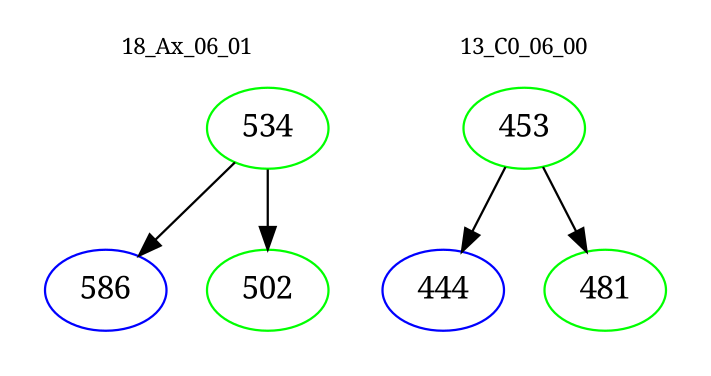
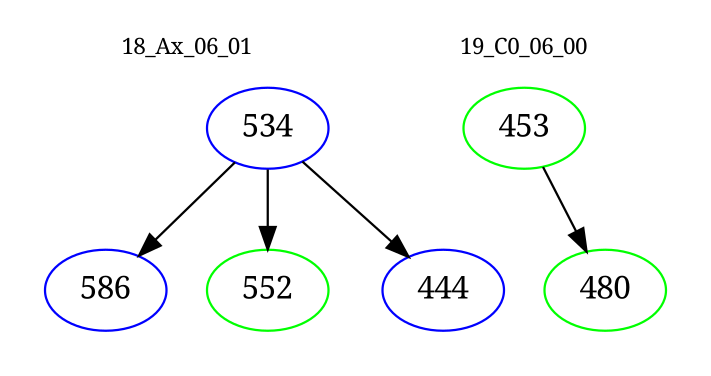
  digraph {
    fontname="Noto Serif"
    node [color=green fontname="Noto Serif"]
    edge [color=black fontname="Noto Serif"]
-   n1 [label=534]
+   n1 [color=blue label=534]
    n2 [color=blue label=586]
-   n3 [label=502]
+   n3 [label=552]
    n4 [label=453]
    n5 [color=blue label=444]
-   n6 [label=481]
+   n6 [label=480]
    subgraph cluster_1 {
      color=white
      fontsize=10
      label="18_Ax_06_01"
      n1
      n2
      n3
    }
    subgraph cluster_2 {
      color=white
      fontsize=10
-     label="13_C0_06_00"
+     label="19_C0_06_00"
      n4
      n5
      n6
    }
    n1 -> n2
    n1 -> n3
-   n4 -> n5
+   n1 -> n5
    n4 -> n6
  }
